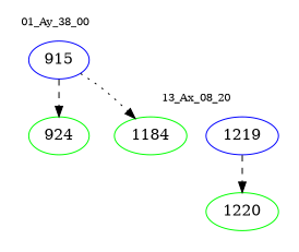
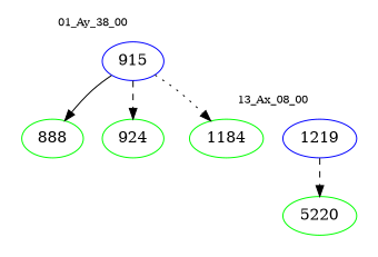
  digraph {
    node [color=green]
    edge [color=black style=dashed]
    n1 [color=blue label=915]
+   n2 [label=888]
    n3 [label=924]
    n4 [color=blue label=1219]
    n5 [label=1184]
-   n6 [label=1220]
+   n6 [label=5220]
    subgraph cluster_1 {
      color=white
      fontsize=10
      label="01_Ay_38_00"
      n1
+     n2
      n3
    }
    subgraph cluster_2 {
      color=white
      fontsize=10
-     label="13_Ax_08_20"
+     label="13_Ax_08_00"
      n4
      n5
      n6
    }
+   n1 -> n2 [style=solid]
    n1 -> n3
    n1 -> n5 [style=dotted]
    n4 -> n6
  }
